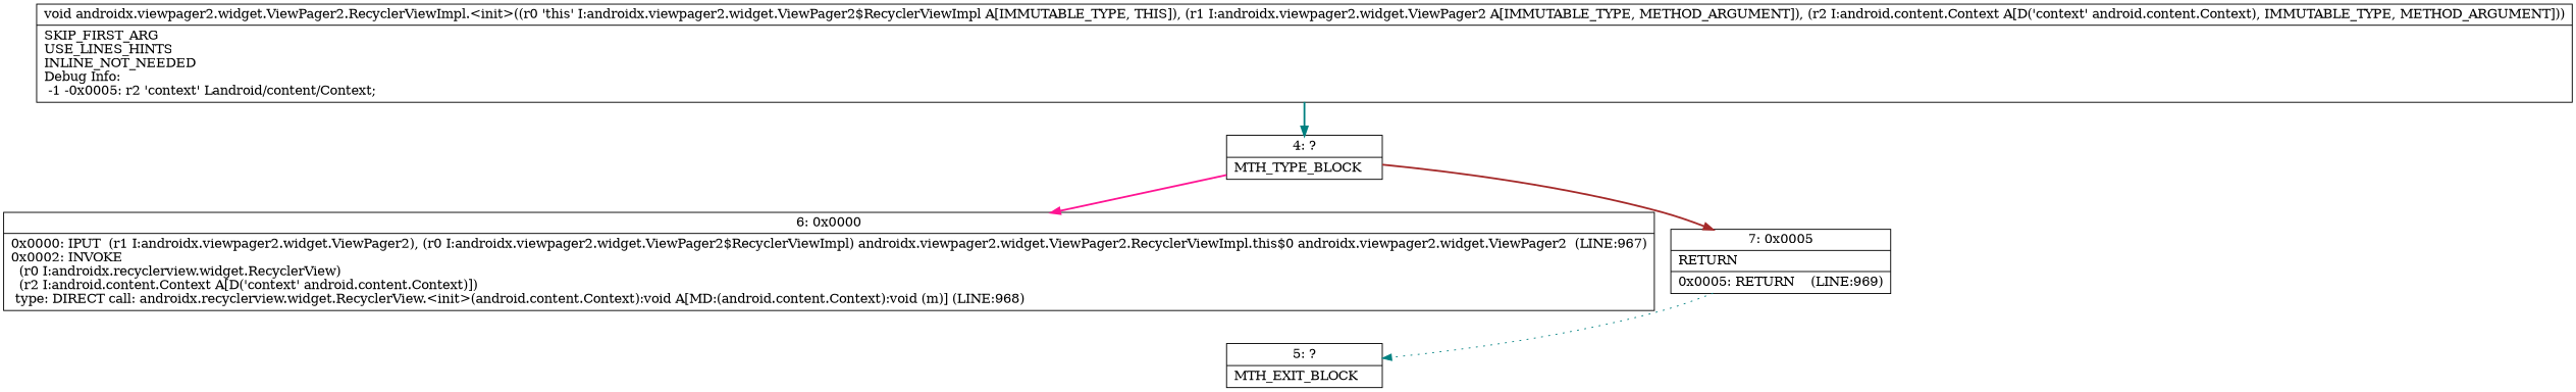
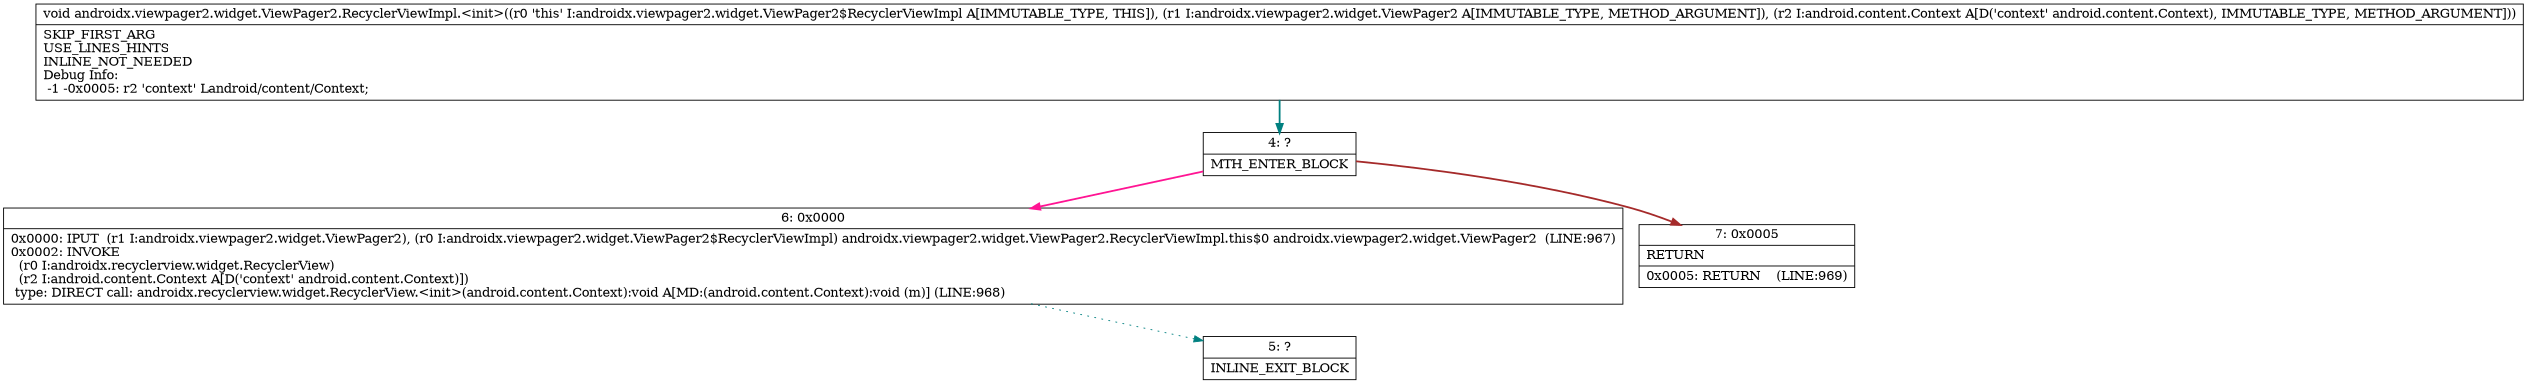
  digraph {
    node [shape=record]
    edge [color=teal style=bold]
-   n1 [label="{4\:\ ?|MTH_TYPE_BLOCK\l}"]
+   n1 [label="{4\:\ ?|MTH_ENTER_BLOCK\l}"]
    n2 [label="{6\:\ 0x0000|0x0000: IPUT  (r1 I:androidx.viewpager2.widget.ViewPager2), (r0 I:androidx.viewpager2.widget.ViewPager2$RecyclerViewImpl) androidx.viewpager2.widget.ViewPager2.RecyclerViewImpl.this$0 androidx.viewpager2.widget.ViewPager2  (LINE:967)\l0x0002: INVOKE  \l  (r0 I:androidx.recyclerview.widget.RecyclerView)\l  (r2 I:android.content.Context A[D('context' android.content.Context)])\l type: DIRECT call: androidx.recyclerview.widget.RecyclerView.\<init\>(android.content.Context):void A[MD:(android.content.Context):void (m)] (LINE:968)\l}"]
    n3 [label="{7\:\ 0x0005|RETURN\l|0x0005: RETURN    (LINE:969)\l}"]
-   n4 [label="{5\:\ ?|MTH_EXIT_BLOCK\l}"]
+   n4 [label="{5\:\ ?|INLINE_EXIT_BLOCK\l}"]
    n5 [label="{void androidx.viewpager2.widget.ViewPager2.RecyclerViewImpl.\<init\>((r0 'this' I:androidx.viewpager2.widget.ViewPager2$RecyclerViewImpl A[IMMUTABLE_TYPE, THIS]), (r1 I:androidx.viewpager2.widget.ViewPager2 A[IMMUTABLE_TYPE, METHOD_ARGUMENT]), (r2 I:android.content.Context A[D('context' android.content.Context), IMMUTABLE_TYPE, METHOD_ARGUMENT]))  | SKIP_FIRST_ARG\lUSE_LINES_HINTS\lINLINE_NOT_NEEDED\lDebug Info:\l  \-1 \-0x0005: r2 'context' Landroid\/content\/Context;\l}"]
    n1 -> n2 [color=deeppink]
    n1 -> n3 [color=brown]
-   n3 -> n4 [style=dotted]
+   n2 -> n4 [style=dotted]
    n5 -> n1
  }
